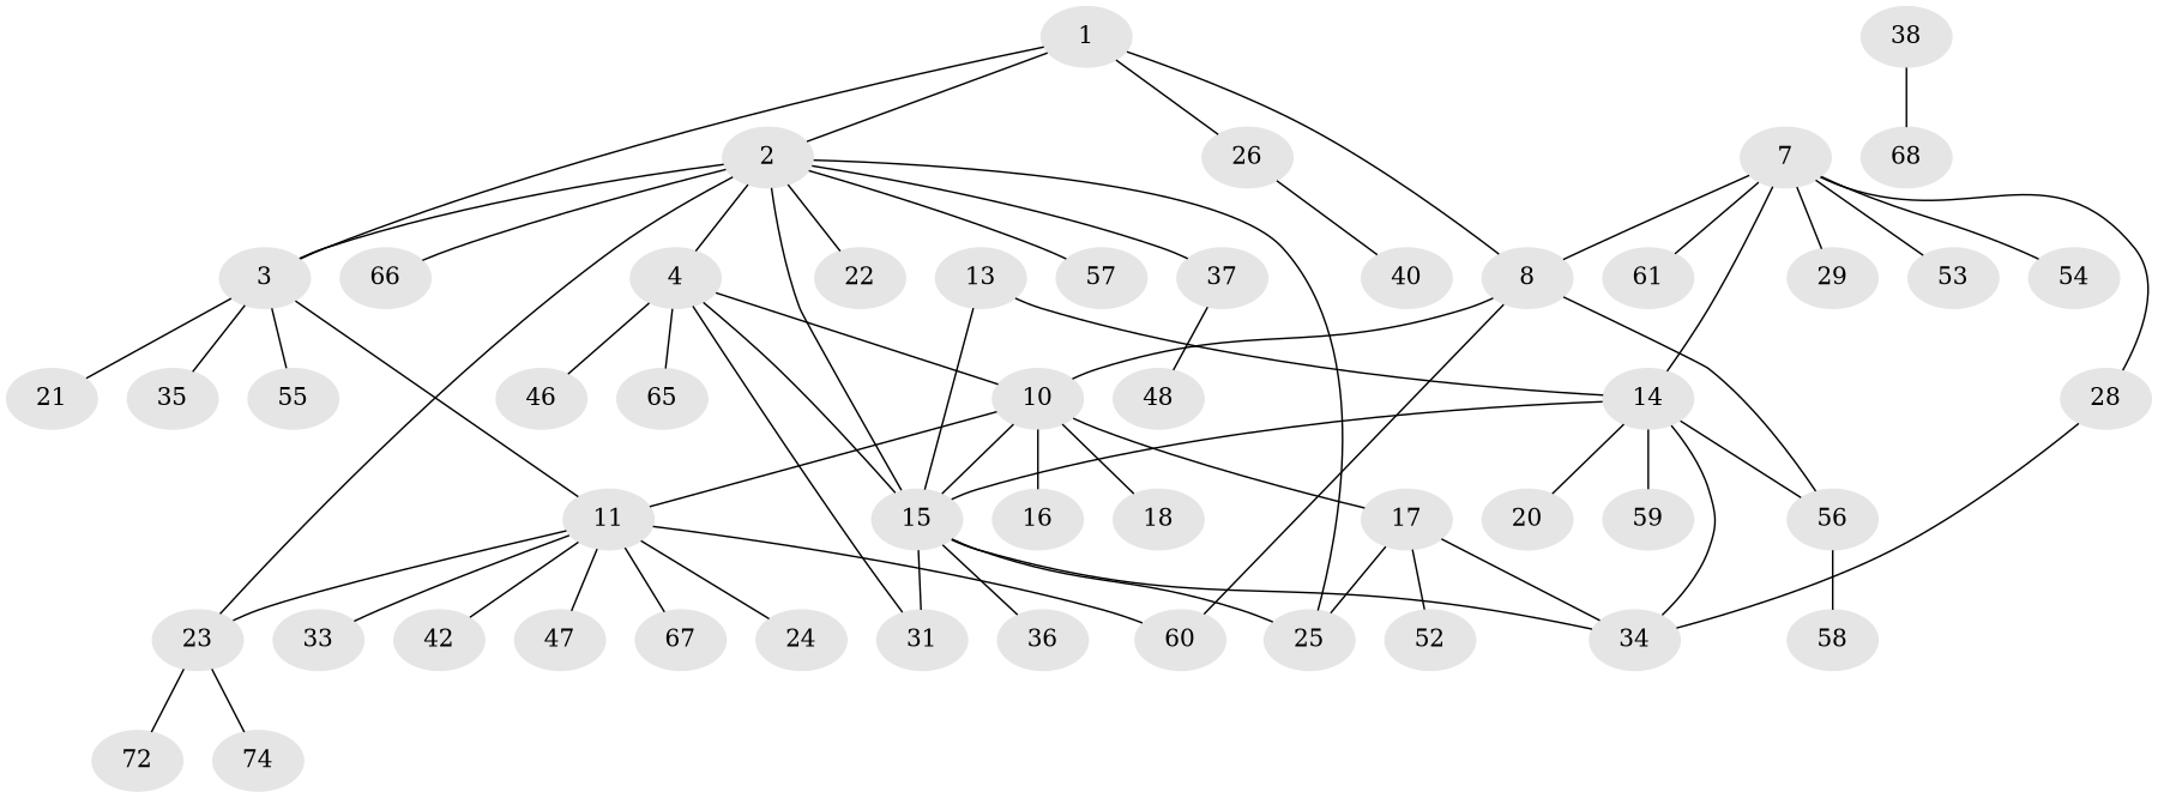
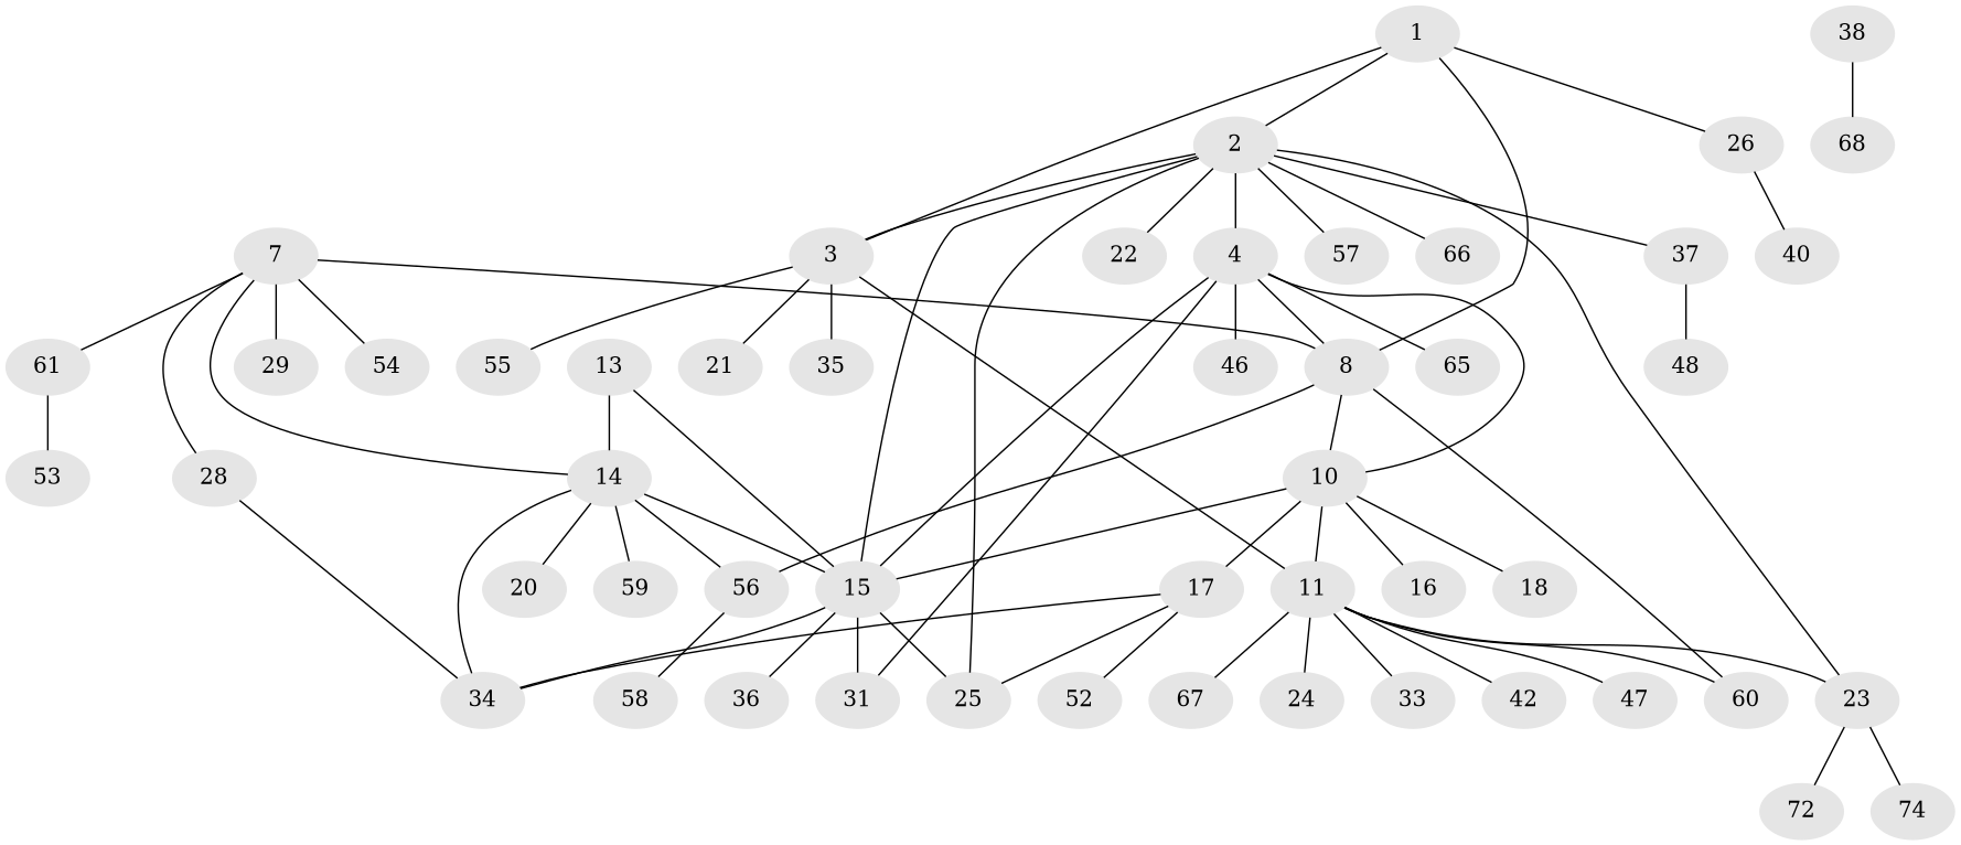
  graph {
    node [color=gray90 style=filled]
    2 [super="+5"]
    3 [super="+41"]
    4 [super="+6"]
    15 [super="+70"]
    22
    23 [super="+63"]
    25 [super="+49"]
    37
    57
    66
    1
    8 [super="+32"]
    26 [super="+69"]
    11 [super="+27"]
    21 [super="+62"]
    35 [super="+44"]
    55
    10 [super="+12"]
    56 [super="+71"]
    60
    40
    31 [super="+51"]
    46
    65
    34 [super="+43"]
    36 [super="+39"]
    72
    74
    48
    24
    33
    42
    47
    67
    16
    17 [super="+19"]
    18
    7 [super="+9"]
    14 [super="+64"]
    28 [super="+73"]
    29 [super="+45"]
    53
    54
    61
    20 [super="+30"]
    59
    58
    52
    13
    38
    68
    2 -- 3
    2 -- 4 [weight=2]
    2 -- 15
    2 -- 22
    2 -- 23
    2 -- 25
    2 -- 37
    2 -- 57
    2 -- 66
    3 -- 11
    3 -- 21
    3 -- 35
    3 -- 55
    4 -- 15
+   4 -- 8
    4 -- 10
    4 -- 31
    4 -- 46
    4 -- 65
    15 -- 25
    15 -- 31
    15 -- 34
    15 -- 36
    23 -- 72
    23 -- 74
    37 -- 48
    1 -- 2
    1 -- 3
    1 -- 8
    1 -- 26
    8 -- 10
    8 -- 56
    8 -- 60
    26 -- 40
    11 -- 23
    11 -- 60
    11 -- 24
    11 -- 33
    11 -- 42
    11 -- 47
    11 -- 67
    10 -- 15
    10 -- 11 [weight=2]
    10 -- 16
    10 -- 17
    10 -- 18
    56 -- 58
    17 -- 25
    17 -- 34
    17 -- 52
    7 -- 8 [weight=2]
    7 -- 14
    7 -- 28
    7 -- 29
-   7 -- 53
+   61 -- 53
    7 -- 54
    7 -- 61
    14 -- 15
    14 -- 56
    14 -- 34
    14 -- 20
    14 -- 59
    28 -- 34
    13 -- 15
    13 -- 14
    38 -- 68
  }
